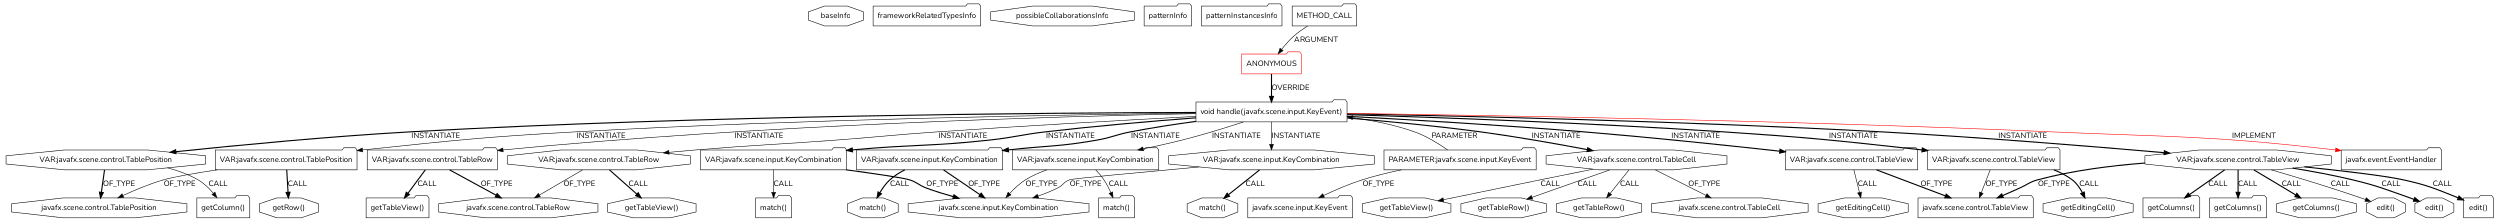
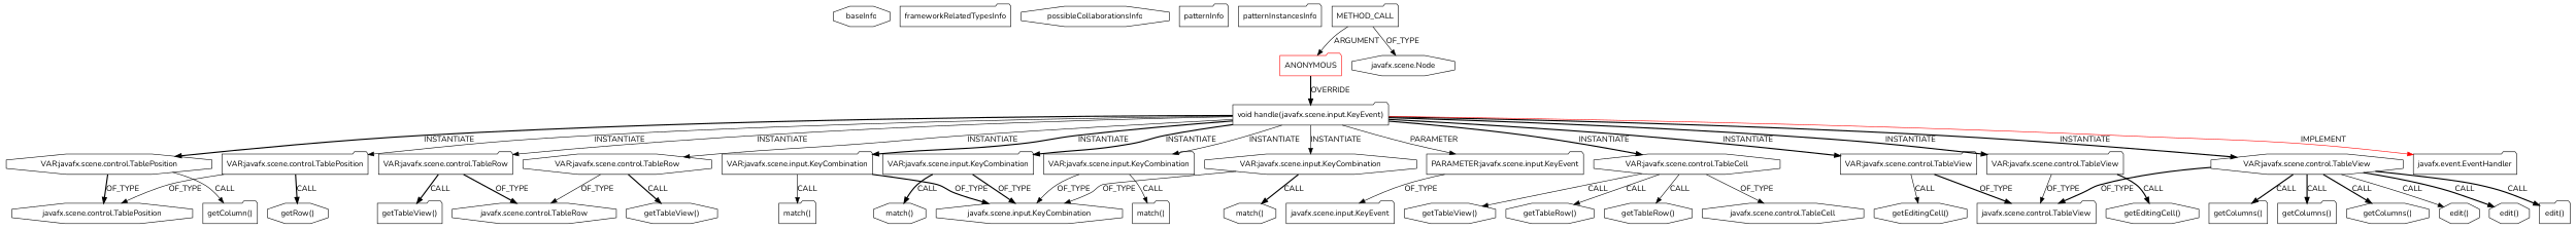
  digraph {
    fontname=Nunito
    node [fontname=Nunito shape=octagon isFrameworkType=false vertexType=INSIDE_CALL]
    edge [fontname=Nunito style=bold]
    baseInfo [category=pattern graphId=768 isAnonymous=true possibleRelation=false isFrameworkType="" vertexType=""]
    frameworkRelatedTypesInfo [0="javafx.event.EventHandler" shape=folder isFrameworkType="" vertexType=""]
    possibleCollaborationsInfo [isFrameworkType="" vertexType=""]
    patternInfo [frequency=2.0 patternRootClient=0 shape=folder isFrameworkType="" vertexType=""]
    patternInstancesInfo [0="svadlamudi-GaussJordanElimination~/svadlamudi-GaussJordanElimination/GaussJordanElimination-master/src/gauss/jordan/elimination/EditingTableCell.java~void createTextField()~4378" shape=folder isFrameworkType="" vertexType=""]
    n6 [label="void handle(javafx.scene.input.KeyEvent)" shape=folder vertexType=OVERRIDING_METHOD_DECLARATION]
    n7 [label="VAR:javafx.scene.control.TablePosition" vertexType=VARIABLE_EXPRESION]
    n8 [label="VAR:javafx.scene.control.TablePosition" shape=folder vertexType=VARIABLE_EXPRESION]
    n9 [label="VAR:javafx.scene.control.TableRow" shape=folder vertexType=VARIABLE_EXPRESION]
    n10 [label="VAR:javafx.scene.control.TableRow" vertexType=VARIABLE_EXPRESION]
    n11 [label="VAR:javafx.scene.input.KeyCombination" shape=folder vertexType=VARIABLE_EXPRESION]
    n12 [label="VAR:javafx.scene.input.KeyCombination" shape=folder vertexType=VARIABLE_EXPRESION]
    n13 [label="VAR:javafx.scene.input.KeyCombination" shape=folder vertexType=VARIABLE_EXPRESION]
    n14 [label="VAR:javafx.scene.input.KeyCombination" vertexType=VARIABLE_EXPRESION]
    n15 [label="PARAMETER:javafx.scene.input.KeyEvent" shape=folder vertexType=PARAMETER_DECLARATION]
    n16 [label="VAR:javafx.scene.control.TableCell" vertexType=VARIABLE_EXPRESION]
    n17 [label="VAR:javafx.scene.control.TableView" shape=folder vertexType=VARIABLE_EXPRESION]
    n18 [label="VAR:javafx.scene.control.TableView" vertexType=VARIABLE_EXPRESION]
    n19 [label="VAR:javafx.scene.control.TableView" shape=folder vertexType=VARIABLE_EXPRESION]
    n20 [label="javafx.event.EventHandler" shape=folder vertexType=FRAMEWORK_INTERFACE_TYPE]
    n21 [label="javafx.scene.control.TablePosition" vertexType=FRAMEWORK_CLASS_TYPE]
    n22 [label="getColumn()" shape=folder]
    n23 [label="getRow()"]
    n24 [label="getTableView()" shape=folder]
    n25 [label="javafx.scene.control.TableRow" vertexType=FRAMEWORK_CLASS_TYPE]
    n26 [label="getTableView()"]
    n27 [label="match()" shape=folder]
    n28 [label="javafx.scene.input.KeyCombination" vertexType=FRAMEWORK_CLASS_TYPE]
    n29 [label="match()"]
    n30 [label="match()" shape=folder]
    n31 [label="match()"]
    n32 [label="javafx.scene.input.KeyEvent" shape=folder vertexType=FRAMEWORK_CLASS_TYPE]
    n33 [label="getTableView()"]
    n34 [label="getTableRow()"]
    n35 [label="getTableRow()"]
    n36 [label="javafx.scene.control.TableCell" vertexType=FRAMEWORK_CLASS_TYPE]
    n37 [label="javafx.scene.control.TableView" shape=folder vertexType=FRAMEWORK_CLASS_TYPE]
    n38 [label="getEditingCell()"]
    n39 [label="getColumns()" shape=folder]
    n40 [label="getColumns()" shape=folder]
    n41 [label="getColumns()"]
    n42 [label="edit()"]
    n43 [label="edit()"]
    n44 [label="edit()" shape=folder]
    n45 [label="getEditingCell()"]
    n46 [color=red label=ANONYMOUS shape=folder vertexType=ROOT_ANONYMOUS_DECLARATION]
    n47 [label=METHOD_CALL shape=folder vertexType=OUTSIDE_CALL]
+   n48 [label="javafx.scene.Node" vertexType=FRAMEWORK_CLASS_TYPE]
    n6 -> n7 [label=INSTANTIATE]
    n6 -> n8 [label=INSTANTIATE style=solid]
    n6 -> n9 [label=INSTANTIATE style=solid]
    n6 -> n10 [label=INSTANTIATE style=solid]
    n6 -> n11 [label=INSTANTIATE]
    n6 -> n12 [label=INSTANTIATE]
    n6 -> n13 [label=INSTANTIATE style=solid]
    n6 -> n14 [label=INSTANTIATE style=solid]
-   n15 -> n6 [label=PARAMETER style=solid]
+   n6 -> n15 [label=PARAMETER style=solid]
    n6 -> n16 [label=INSTANTIATE]
    n6 -> n17 [label=INSTANTIATE]
    n6 -> n18 [label=INSTANTIATE]
    n6 -> n19 [label=INSTANTIATE]
    n6 -> n20 [color=red label=IMPLEMENT style=solid]
    n7 -> n21 [label=OF_TYPE]
    n7 -> n22 [label=CALL style=solid]
    n8 -> n21 [label=OF_TYPE style=solid]
    n8 -> n23 [label=CALL]
    n9 -> n24 [label=CALL]
    n9 -> n25 [label=OF_TYPE]
    n10 -> n25 [label=OF_TYPE style=solid]
    n10 -> n26 [label=CALL]
    n11 -> n27 [label=CALL style=solid]
    n11 -> n28 [label=OF_TYPE]
    n12 -> n28 [label=OF_TYPE]
    n12 -> n29 [label=CALL]
    n13 -> n28 [label=OF_TYPE style=solid]
    n13 -> n30 [label=CALL style=solid]
    n14 -> n28 [label=OF_TYPE style=solid]
    n14 -> n31 [label=CALL]
    n15 -> n32 [label=OF_TYPE style=solid]
    n16 -> n33 [label=CALL style=solid]
    n16 -> n34 [label=CALL style=solid]
    n16 -> n35 [label=CALL style=solid]
    n16 -> n36 [label=OF_TYPE style=solid]
    n17 -> n37 [label=OF_TYPE]
    n17 -> n38 [label=CALL style=solid]
    n18 -> n37 [label=OF_TYPE]
    n18 -> n39 [label=CALL]
    n18 -> n40 [label=CALL]
    n18 -> n41 [label=CALL]
    n18 -> n42 [label=CALL style=solid]
    n18 -> n43 [label=CALL]
    n18 -> n44 [label=CALL]
    n19 -> n37 [label=OF_TYPE style=solid]
    n19 -> n45 [label=CALL]
    n46 -> n6 [label=OVERRIDE]
    n47 -> n46 [label=ARGUMENT style=solid]
+   n47 -> n48 [label=OF_TYPE style=solid]
  }
